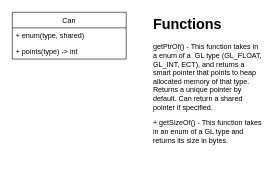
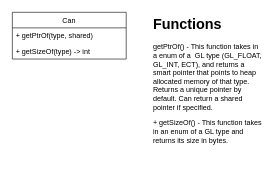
  <mxCell id="0" />
  <mxCell id="1" parent="0" />
  <mxCell id="2" value="Can" style="swimlane;fontStyle=0;childLayout=stackLayout;horizontal=1;startSize=26;fillColor=none;horizontalStack=0;resizeParent=1;resizeParentMax=0;resizeLast=0;collapsible=1;marginBottom=0;" parent="1" vertex="1"><mxGeometry x="20" y="20" width="190" height="78" as="geometry" /></mxCell>
- <mxCell id="3" value="+ enum(type, shared)" style="text;strokeColor=none;fillColor=none;align=left;verticalAlign=top;spacingLeft=4;spacingRight=4;overflow=hidden;rotatable=0;points=[[0,0.5],[1,0.5]];portConstraint=eastwest;" parent="2" vertex="1"><mxGeometry y="26" width="190" height="26" as="geometry" /></mxCell>
- <mxCell id="4" value="+ points(type) -&gt; int" style="text;strokeColor=none;fillColor=none;align=left;verticalAlign=top;spacingLeft=4;spacingRight=4;overflow=hidden;rotatable=0;points=[[0,0.5],[1,0.5]];portConstraint=eastwest;" parent="2" vertex="1"><mxGeometry y="52" width="190" height="26" as="geometry" /></mxCell>
+ <mxCell id="3" value="+ getPtrOf(type, shared)" style="text;strokeColor=none;fillColor=none;align=left;verticalAlign=top;spacingLeft=4;spacingRight=4;overflow=hidden;rotatable=0;points=[[0,0.5],[1,0.5]];portConstraint=eastwest;" parent="2" vertex="1"><mxGeometry y="26" width="190" height="26" as="geometry" /></mxCell>
+ <mxCell id="4" value="+ getSizeOf(type) -&gt; int" style="text;strokeColor=none;fillColor=none;align=left;verticalAlign=top;spacingLeft=4;spacingRight=4;overflow=hidden;rotatable=0;points=[[0,0.5],[1,0.5]];portConstraint=eastwest;" parent="2" vertex="1"><mxGeometry y="52" width="190" height="26" as="geometry" /></mxCell>
  <mxCell id="5" value="&lt;h1&gt;Functions&lt;/h1&gt;&lt;p&gt;getPtrOf() - This function takes in a enum of a&amp;nbsp; GL type (GL_FLOAT, GL_INT, ECT), and returns a smart pointer that points to heap allocated memory of that type. Returns a unique pointer by default. Can return a shared pointer if specified.&lt;/p&gt;&lt;p&gt;+ getSizeOf() - This function takes in an enum of a GL type and returns its size in bytes.&lt;/p&gt;" style="text;html=1;strokeColor=none;fillColor=none;spacing=5;spacingTop=-20;whiteSpace=wrap;overflow=hidden;rounded=0;" parent="1" vertex="1"><mxGeometry x="250" y="20" width="190" height="250" as="geometry" /></mxCell>
